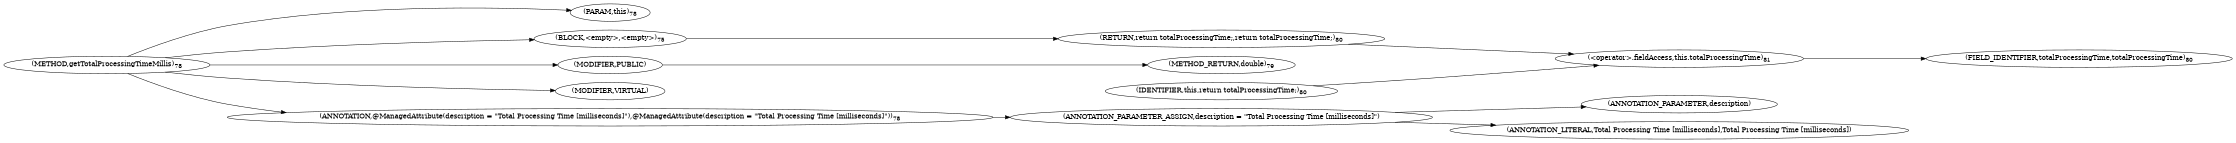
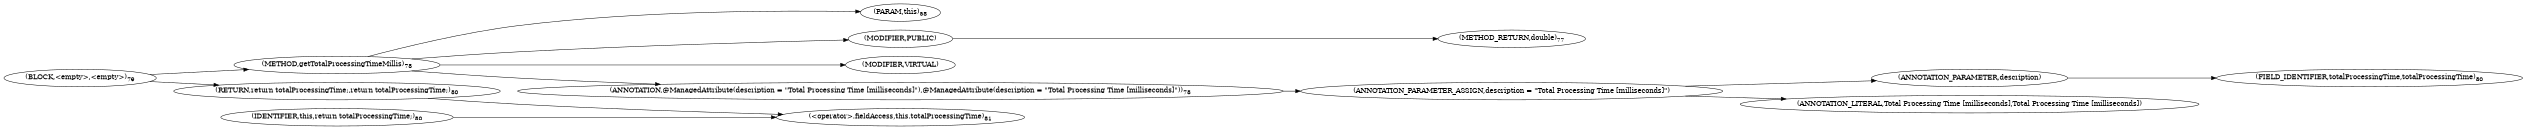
  digraph {
    rankdir=LR
    n1 [label=<(METHOD,getTotalProcessingTimeMillis)<SUB>78</SUB>>]
-   n2 [label=<(PARAM,this)<SUB>78</SUB>>]
-   n3 [label=<(BLOCK,&lt;empty&gt;,&lt;empty&gt;)<SUB>75</SUB>>]
+   n2 [label=<(PARAM,this)<SUB>58</SUB>>]
+   n3 [label=<(BLOCK,&lt;empty&gt;,&lt;empty&gt;)<SUB>79</SUB>>]
    n4 [label=<(MODIFIER,PUBLIC)>]
    n5 [label=<(MODIFIER,VIRTUAL)>]
    n6 [label=<(ANNOTATION,@ManagedAttribute(description = &quot;Total Processing Time [milliseconds]&quot;),@ManagedAttribute(description = &quot;Total Processing Time [milliseconds]&quot;))<SUB>78</SUB>>]
    n7 [label=<(RETURN,return totalProcessingTime;,return totalProcessingTime;)<SUB>80</SUB>>]
-   n8 [label=<(METHOD_RETURN,double)<SUB>79</SUB>>]
+   n8 [label=<(METHOD_RETURN,double)<SUB>77</SUB>>]
    n9 [label=<(ANNOTATION_PARAMETER_ASSIGN,description = &quot;Total Processing Time [milliseconds]&quot;)>]
    n10 [label=<(&lt;operator&gt;.fieldAccess,this.totalProcessingTime)<SUB>81</SUB>>]
    n11 [label=<(FIELD_IDENTIFIER,totalProcessingTime,totalProcessingTime)<SUB>80</SUB>>]
    n12 [label=<(IDENTIFIER,this,return totalProcessingTime;)<SUB>80</SUB>>]
    n13 [label=<(ANNOTATION_PARAMETER,description)>]
    n14 [label=<(ANNOTATION_LITERAL,Total Processing Time [milliseconds],Total Processing Time [milliseconds])>]
    n1 -> n2
-   n1 -> n3
+   n3 -> n1
    n1 -> n4
    n1 -> n5
    n1 -> n6
    n3 -> n7
    n4 -> n8
    n6 -> n9
    n7 -> n10
    n9 -> n13
    n9 -> n14
-   n10 -> n11
+   n13 -> n11
    n12 -> n10
  }
